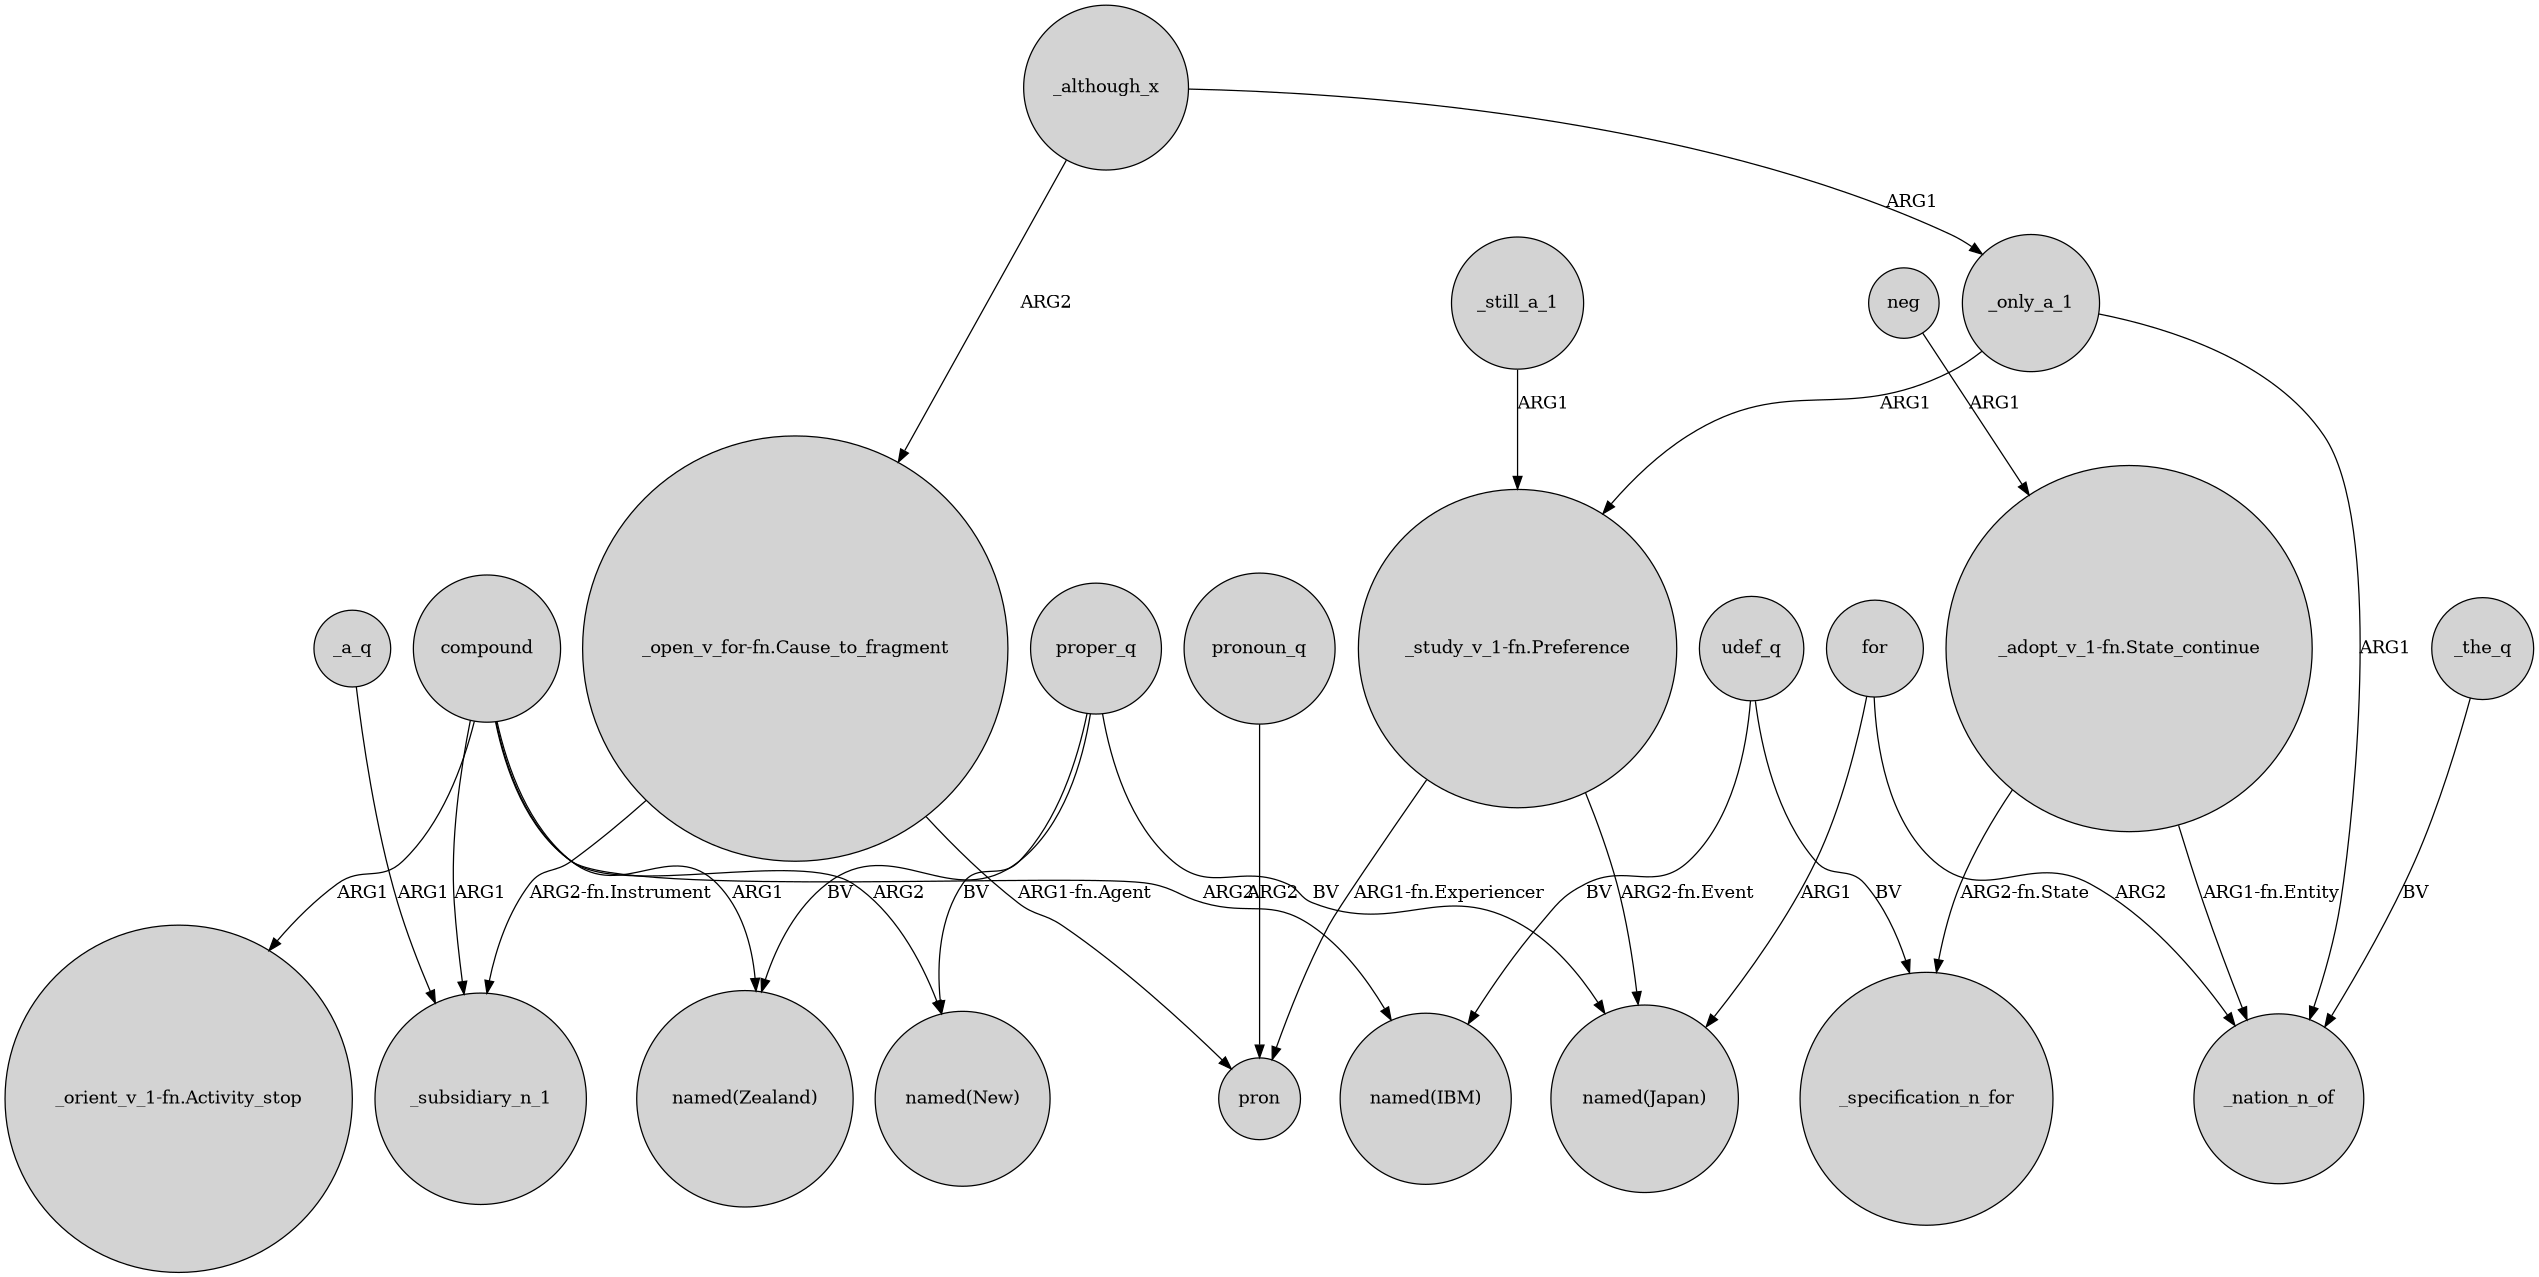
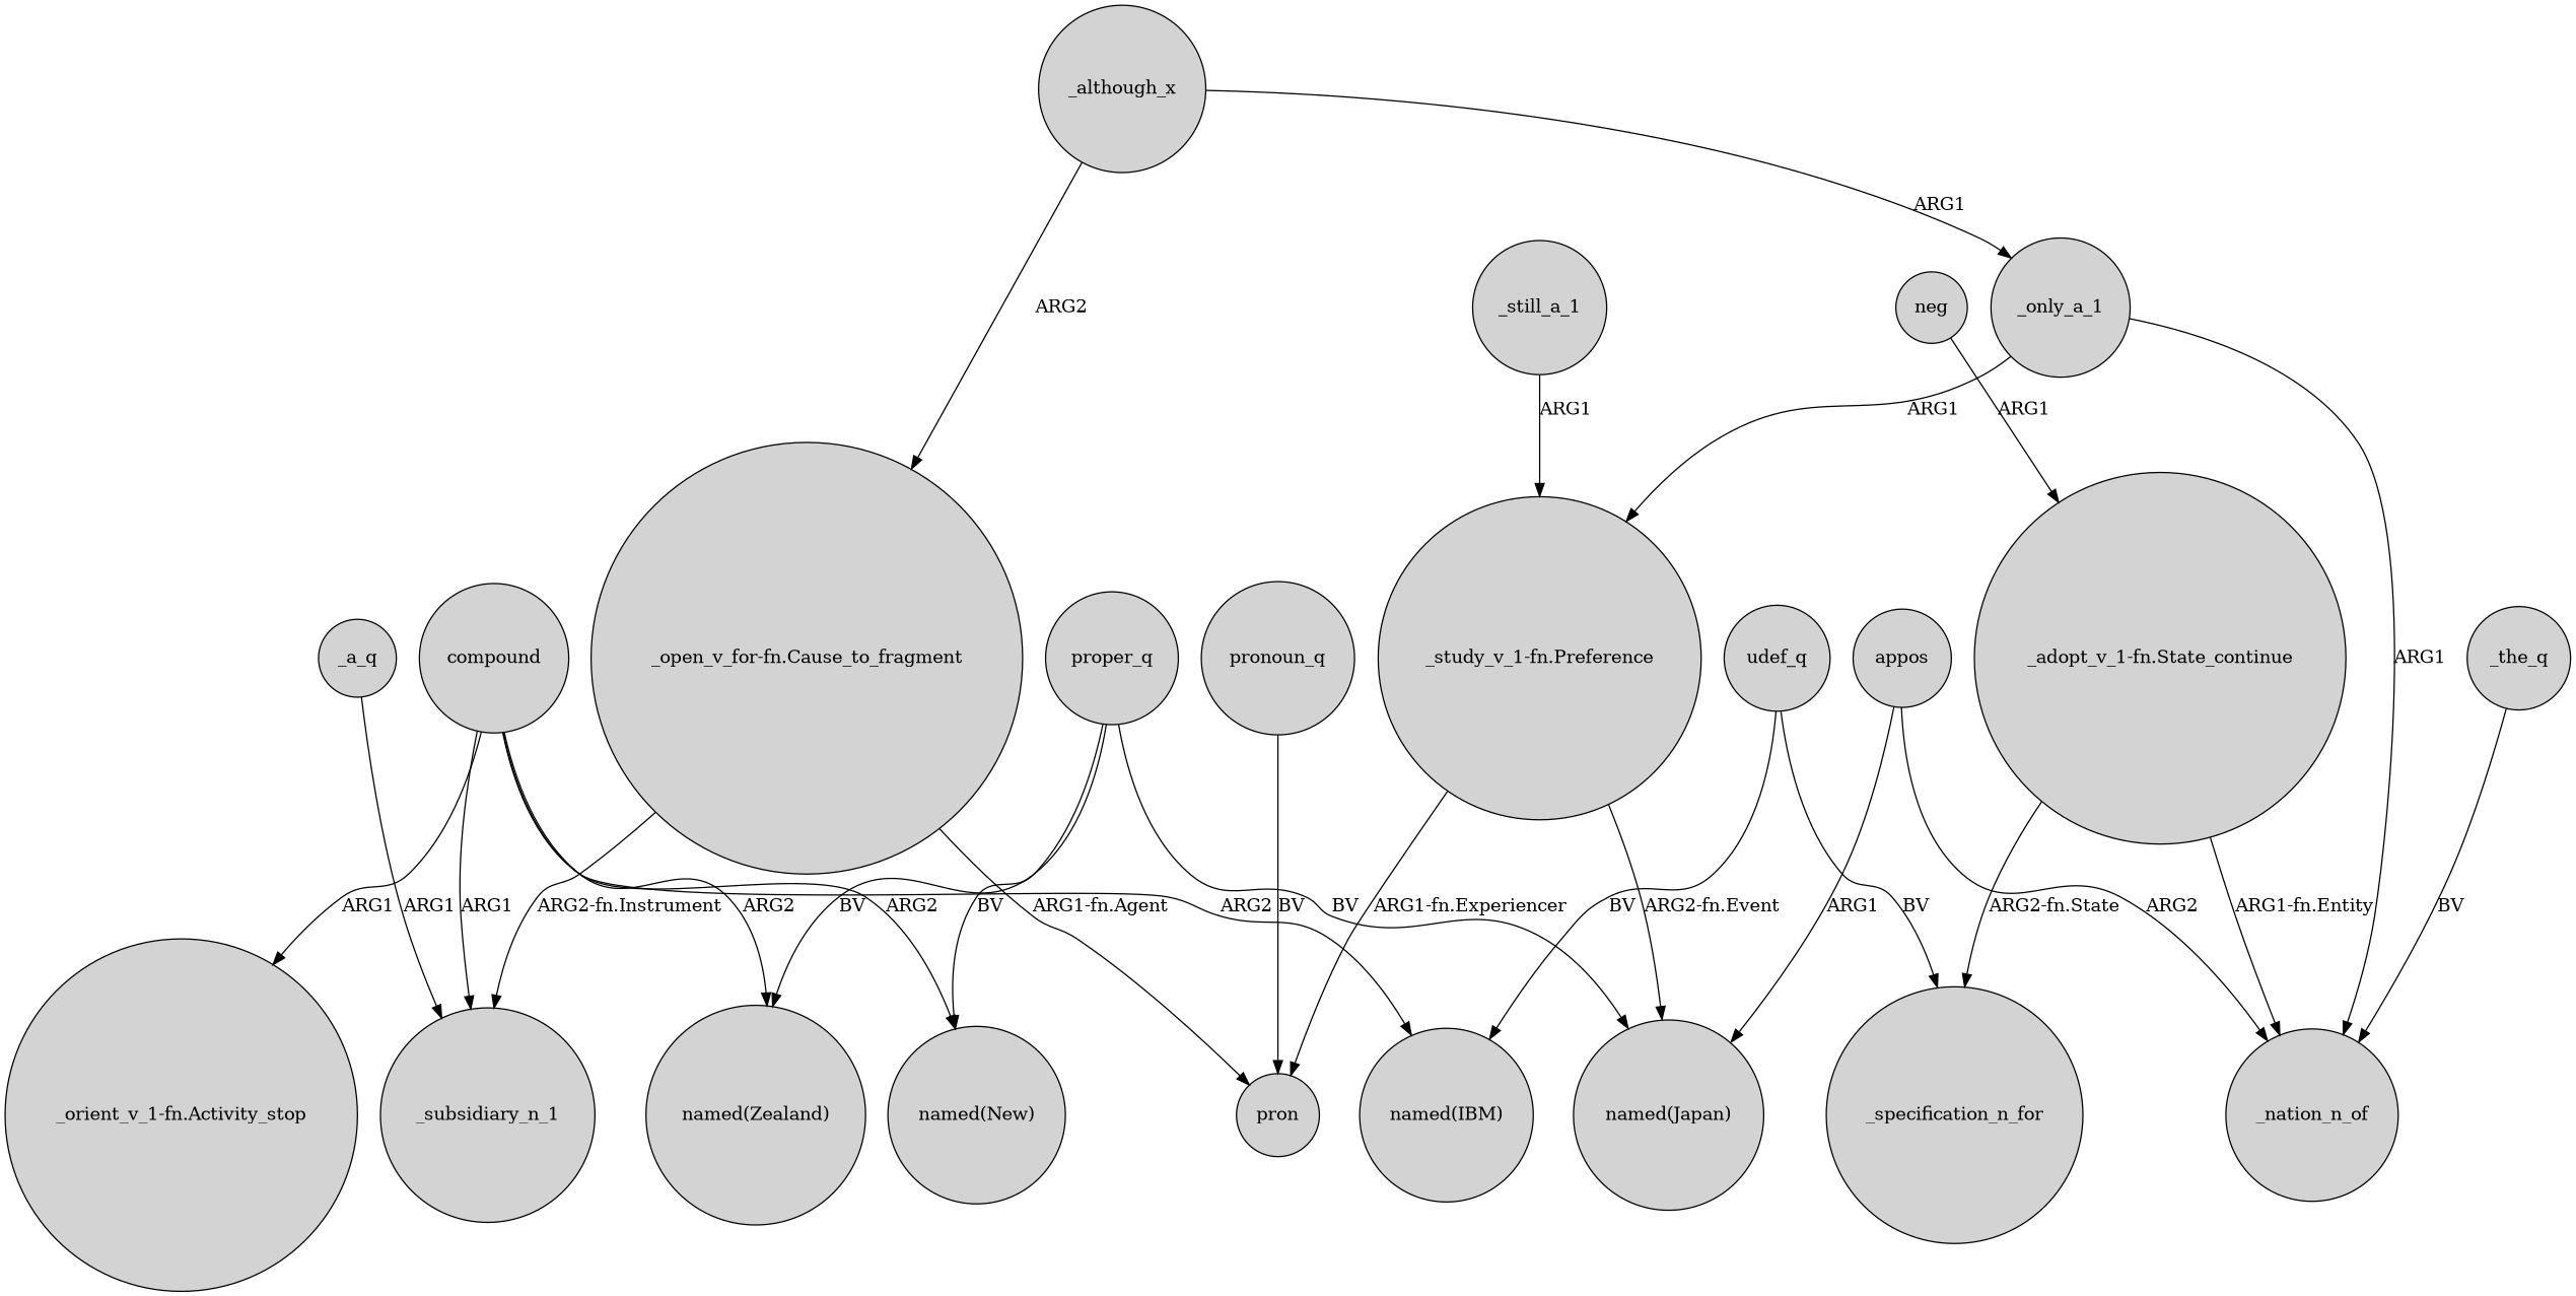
  digraph {
    node [shape=circle style=filled]
    n1 [label="_open_v_for-fn.Cause_to_fragment"]
    _subsidiary_n_1
    pron
    _only_a_1
    "_study_v_1-fn.Preference"
    _nation_n_of
    "named(Japan)"
    _although_x
    _a_q
    udef_q
    "named(IBM)"
    _specification_n_for
    compound
    "named(New)"
    "named(Zealand)"
    "_orient_v_1-fn.Activity_stop"
    "_adopt_v_1-fn.State_continue"
-   appos [label=for]
+   appos
    _the_q
    proper_q
    pronoun_q
    _still_a_1
    neg
    n1 -> _subsidiary_n_1 [label="ARG2-fn.Instrument"]
    n1 -> pron [label="ARG1-fn.Agent"]
    _only_a_1 -> "_study_v_1-fn.Preference" [label=ARG1]
    _only_a_1 -> _nation_n_of [label=ARG1]
    "_study_v_1-fn.Preference" -> pron [label="ARG1-fn.Experiencer"]
    "_study_v_1-fn.Preference" -> "named(Japan)" [label="ARG2-fn.Event"]
    _although_x -> n1 [label=ARG2]
    _although_x -> _only_a_1 [label=ARG1]
    _a_q -> _subsidiary_n_1 [label=ARG1]
    udef_q -> "named(IBM)" [label=BV]
    udef_q -> _specification_n_for [label=BV]
    compound -> _subsidiary_n_1 [label=ARG1]
    compound -> "named(IBM)" [label=ARG2]
    compound -> "named(New)" [label=ARG2]
-   compound -> "named(Zealand)" [label=ARG1]
+   compound -> "named(Zealand)" [label=ARG2]
    compound -> "_orient_v_1-fn.Activity_stop" [label=ARG1]
    "_adopt_v_1-fn.State_continue" -> _nation_n_of [label="ARG1-fn.Entity"]
    "_adopt_v_1-fn.State_continue" -> _specification_n_for [label="ARG2-fn.State"]
    appos -> _nation_n_of [label=ARG2]
    appos -> "named(Japan)" [label=ARG1]
    _the_q -> _nation_n_of [label=BV]
    proper_q -> "named(Japan)" [label=BV]
    proper_q -> "named(New)" [label=BV]
    proper_q -> "named(Zealand)" [label=BV]
-   pronoun_q -> pron [label=ARG2]
+   pronoun_q -> pron [label=BV]
    _still_a_1 -> "_study_v_1-fn.Preference" [label=ARG1]
    neg -> "_adopt_v_1-fn.State_continue" [label=ARG1]
  }
